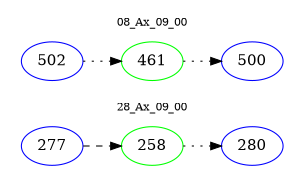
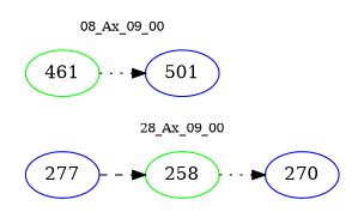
  digraph {
    rankdir=LR
    node [color=blue]
    edge [color=black style=dotted]
    n1 [label=277]
    n2 [color=green label=258]
-   n3 [label=280]
-   n4 [label=502]
+   n3 [label=270]
    n5 [color=green label=461]
-   n6 [label=500]
+   n6 [label=501]
    subgraph cluster_1 {
      color=white
      fontsize=10
      label="28_Ax_09_00"
      n1
      n2
      n3
    }
    subgraph cluster_2 {
      color=white
      fontsize=10
      label="08_Ax_09_00"
-     n4
      n5
      n6
    }
    n1 -> n2 [style=dashed]
    n2 -> n3
-   n4 -> n5
    n5 -> n6
  }
